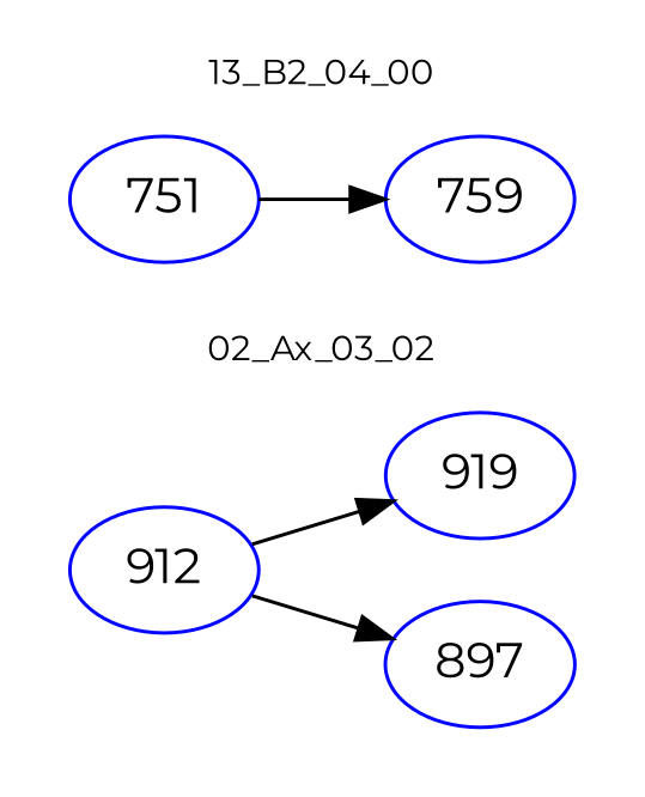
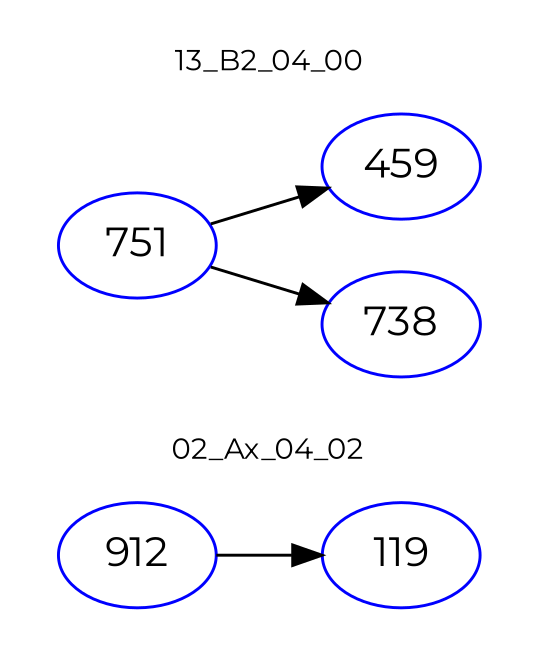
  digraph {
    fontname=Montserrat
    rankdir=LR
    node [color=blue fontname=Montserrat]
    edge [color=black fontname=Montserrat]
    n1 [label=912]
-   n2 [label=897]
-   n3 [label=919]
+   n3 [label=119]
    n4 [label=751]
-   n6 [label=759]
+   n5 [label=738]
+   n6 [label=459]
    subgraph cluster_1 {
      color=white
      fontsize=10
-     label="02_Ax_03_02"
+     label="02_Ax_04_02"
      n1
-     n2
      n3
    }
    subgraph cluster_2 {
      color=white
      fontsize=10
      label="13_B2_04_00"
      n4
+     n5
      n6
    }
-   n1 -> n2
    n1 -> n3
+   n4 -> n5
    n4 -> n6
  }
